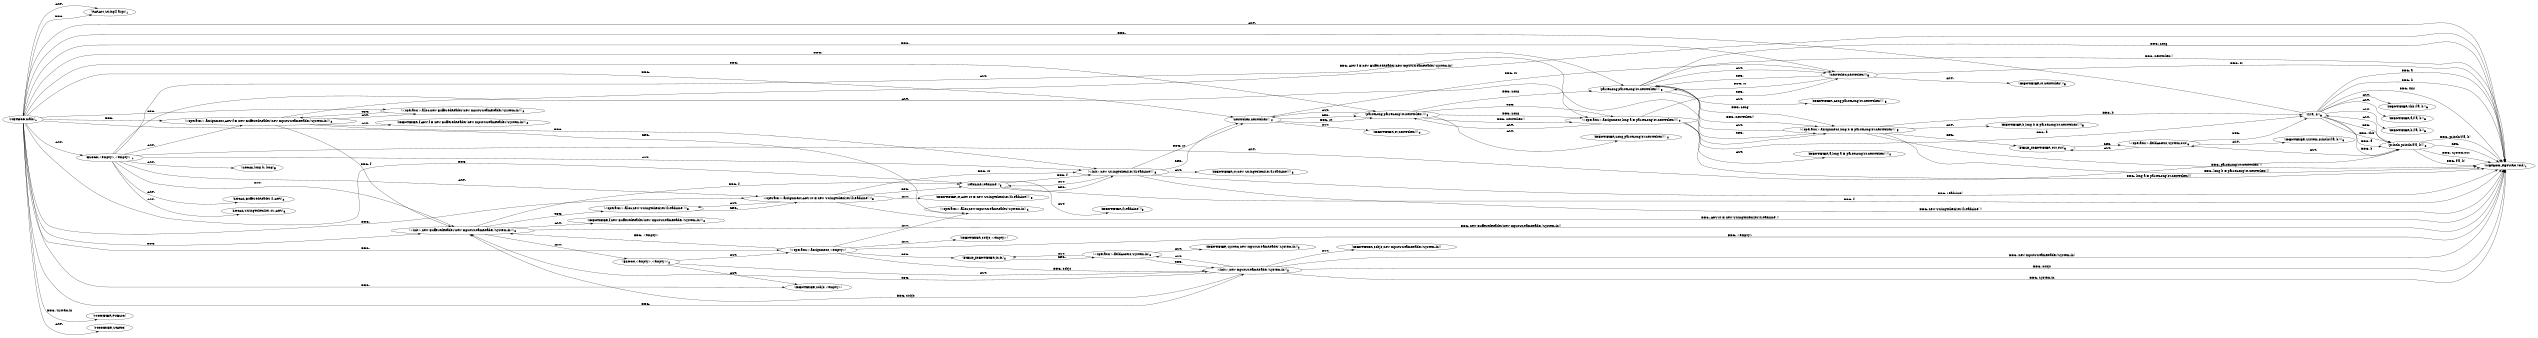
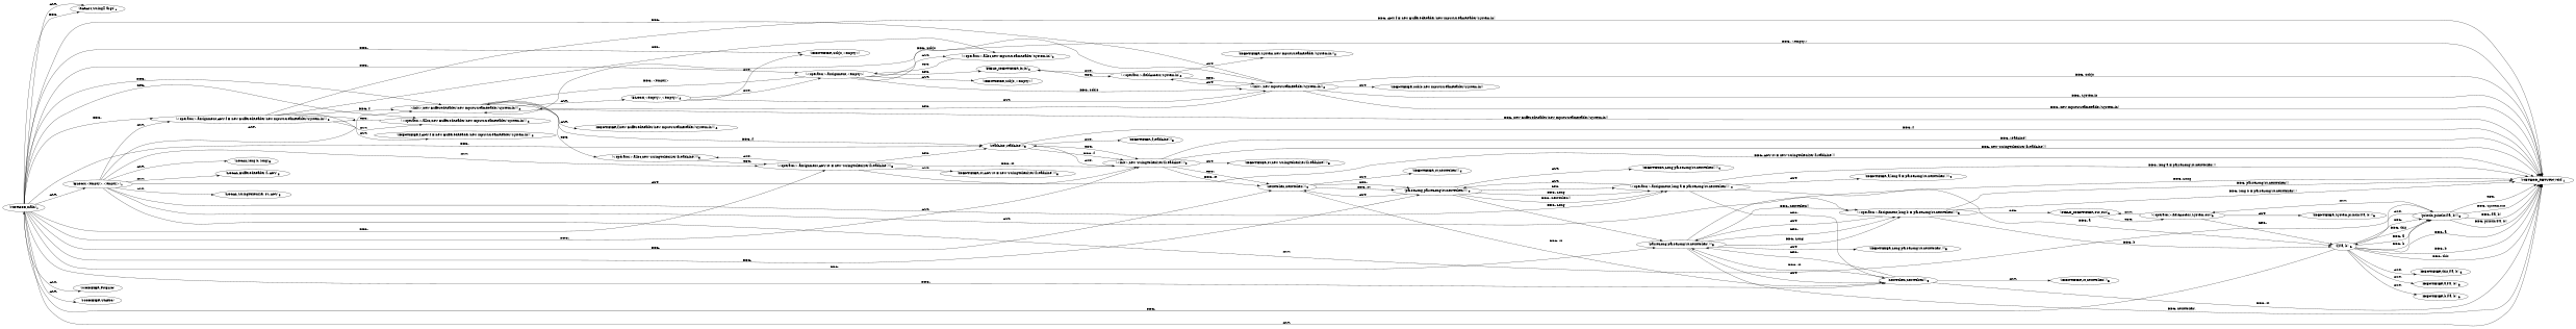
  digraph {
    rankdir=LR
    n1 [label=<(METHOD,main)<SUB>1</SUB>>]
    n2 [label=<(PARAM,String[] args)<SUB>1</SUB>>]
    n3 [label=<(BLOCK,&lt;empty&gt;,&lt;empty&gt;)<SUB>1</SUB>>]
    n4 [label=<(&lt;operator&gt;.assignment,ANY f = new BufferedReader(new InputStreamReader(System.in)))<SUB>2</SUB>>]
    n5 [label=<(&lt;operator&gt;.alloc,new BufferedReader(new InputStreamReader(System.in)))<SUB>2</SUB>>]
    n6 [label=<(&lt;init&gt;,new BufferedReader(new InputStreamReader(System.in)))<SUB>2</SUB>>]
    n7 [label=<(&lt;operator&gt;.assignment,&lt;empty&gt;)>]
    n8 [label=<(&lt;init&gt;,new InputStreamReader(System.in))<SUB>2</SUB>>]
    n9 [label=<(IDENTIFIER,$obj0,&lt;empty&gt;)>]
    n10 [label=<(&lt;operator&gt;.assignment,ANY st = new StringTokenizer(f.readLine()))<SUB>3</SUB>>]
    n11 [label=<(&lt;init&gt;,new StringTokenizer(f.readLine()))<SUB>3</SUB>>]
    n12 [label=<(readLine,readLine())<SUB>3</SUB>>]
    n13 [label=<(parseLong,parseLong(st.nextToken()))<SUB>4</SUB>>]
    n14 [label=<(nextToken,nextToken())<SUB>4</SUB>>]
    n15 [label=<(parseLong,parseLong(st.nextToken()))<SUB>5</SUB>>]
    n16 [label=<(nextToken,nextToken())<SUB>5</SUB>>]
    n17 [label=<(MODIFIER,PUBLIC)>]
    n18 [label=<(MODIFIER,STATIC)>]
    n19 [label=<(METHOD_RETURN,void)<SUB>1</SUB>>]
    n20 [label=<(LOCAL,BufferedReader f: ANY)<SUB>2</SUB>>]
    n21 [label=<(LOCAL,StringTokenizer st: ANY)<SUB>3</SUB>>]
    n22 [label=<(&lt;operator&gt;.assignment,long a = parseLong(st.nextToken()))<SUB>4</SUB>>]
    n23 [label=<(LOCAL,long b: long)<SUB>5</SUB>>]
    n24 [label=<(&lt;operator&gt;.assignment,long b = parseLong(st.nextToken()))<SUB>5</SUB>>]
    n25 [label=<(println,println(f(a, b)))<SUB>6</SUB>>]
    n26 [label=<(IDENTIFIER,f,ANY f = new BufferedReader(new InputStreamReader(System.in)))<SUB>2</SUB>>]
    n27 [label=<(&lt;operator&gt;.alloc,new InputStreamReader(System.in))<SUB>2</SUB>>]
    n28 [label=<(IDENTIFIER,f,new BufferedReader(new InputStreamReader(System.in)))<SUB>2</SUB>>]
    n29 [label=<(BLOCK,&lt;empty&gt;,&lt;empty&gt;)<SUB>2</SUB>>]
    n30 [label=<(&lt;operator&gt;.alloc,new StringTokenizer(f.readLine()))<SUB>3</SUB>>]
    n31 [label=<(IDENTIFIER,$obj0,&lt;empty&gt;)>]
    n32 [label=<(FIELD_IDENTIFIER,in,in)<SUB>2</SUB>>]
    n33 [label=<(IDENTIFIER,$obj0,new InputStreamReader(System.in))>]
    n34 [label=<(&lt;operator&gt;.fieldAccess,System.in)<SUB>2</SUB>>]
    n35 [label=<(IDENTIFIER,st,ANY st = new StringTokenizer(f.readLine()))<SUB>3</SUB>>]
    n36 [label=<(IDENTIFIER,st,new StringTokenizer(f.readLine()))<SUB>3</SUB>>]
    n37 [label=<(IDENTIFIER,f,readLine())<SUB>3</SUB>>]
    n38 [label=<(IDENTIFIER,Long,parseLong(st.nextToken()))<SUB>4</SUB>>]
    n39 [label=<(IDENTIFIER,st,nextToken())<SUB>4</SUB>>]
    n40 [label=<(IDENTIFIER,Long,parseLong(st.nextToken()))<SUB>5</SUB>>]
    n41 [label=<(IDENTIFIER,st,nextToken())<SUB>5</SUB>>]
    n42 [label=<(f,f(a, b))<SUB>6</SUB>>]
    n43 [label=<(IDENTIFIER,this,f(a, b))<SUB>6</SUB>>]
    n44 [label=<(IDENTIFIER,a,f(a, b))<SUB>6</SUB>>]
    n45 [label=<(IDENTIFIER,b,f(a, b))<SUB>6</SUB>>]
    n46 [label=<(IDENTIFIER,a,long a = parseLong(st.nextToken()))<SUB>4</SUB>>]
-   n47 [label=<(IDENTIFIER,b,long b = parseLong(st.nextToken()))<SUB>5</SUB>>]
    n48 [label=<(FIELD_IDENTIFIER,out,out)<SUB>6</SUB>>]
    n49 [label=<(&lt;operator&gt;.fieldAccess,System.out)<SUB>6</SUB>>]
    n50 [label=<(IDENTIFIER,System,new InputStreamReader(System.in))<SUB>2</SUB>>]
    n51 [label=<(IDENTIFIER,System,println(f(a, b)))<SUB>6</SUB>>]
    n1 -> n2 [label="AST: "]
    n1 -> n2 [label="DDG: "]
    n1 -> n3 [label="AST: "]
    n1 -> n4 [label="DDG: "]
    n1 -> n5 [label="CFG: "]
    n1 -> n6 [label="DDG: "]
    n1 -> n7 [label="DDG: "]
    n1 -> n8 [label="DDG: "]
    n1 -> n9 [label="DDG: "]
    n1 -> n10 [label="DDG: "]
    n1 -> n11 [label="DDG: "]
    n1 -> n12 [label="DDG: "]
    n1 -> n13 [label="DDG: "]
    n1 -> n14 [label="DDG: "]
    n1 -> n15 [label="DDG: "]
    n1 -> n16 [label="DDG: "]
-   n1 -> n17 [label="DDG: System.in"]
+   n1 -> n17 [label="AST: "]
    n1 -> n18 [label="AST: "]
    n1 -> n19 [label="AST: "]
    n3 -> n4 [label="AST: "]
    n3 -> n6 [label="AST: "]
    n3 -> n10 [label="AST: "]
    n3 -> n11 [label="AST: "]
    n3 -> n20 [label="AST: "]
    n3 -> n21 [label="AST: "]
    n3 -> n22 [label="AST: "]
    n3 -> n23 [label="AST: "]
    n3 -> n24 [label="AST: "]
    n3 -> n25 [label="AST: "]
    n4 -> n5 [label="AST: "]
    n4 -> n6 [label="DDG: f"]
    n4 -> n19 [label="DDG: ANY f = new BufferedReader(new InputStreamReader(System.in))"]
    n4 -> n26 [label="AST: "]
    n4 -> n27 [label="CFG: "]
    n5 -> n4 [label="CFG: "]
    n6 -> n12 [label="DDG: f"]
    n6 -> n19 [label="DDG: new BufferedReader(new InputStreamReader(System.in))"]
    n6 -> n28 [label="AST: "]
    n6 -> n29 [label="AST: "]
    n6 -> n30 [label="CFG: "]
    n7 -> n6 [label="DDG: &lt;empty&gt;"]
    n7 -> n8 [label="DDG: $obj0"]
    n7 -> n19 [label="DDG: &lt;empty&gt;"]
    n7 -> n27 [label="AST: "]
    n7 -> n31 [label="AST: "]
    n7 -> n32 [label="CFG: "]
    n8 -> n6 [label="CFG: "]
    n8 -> n6 [label="DDG: $obj0"]
    n8 -> n19 [label="DDG: $obj0"]
    n8 -> n19 [label="DDG: System.in"]
    n8 -> n19 [label="DDG: new InputStreamReader(System.in)"]
    n8 -> n33 [label="AST: "]
    n8 -> n34 [label="AST: "]
    n10 -> n11 [label="DDG: st"]
    n10 -> n12 [label="CFG: "]
    n10 -> n19 [label="DDG: ANY st = new StringTokenizer(f.readLine())"]
    n10 -> n30 [label="AST: "]
    n10 -> n35 [label="AST: "]
    n11 -> n12 [label="AST: "]
    n11 -> n14 [label="CFG: "]
    n11 -> n14 [label="DDG: st"]
    n11 -> n19 [label="DDG: readLine()"]
    n11 -> n19 [label="DDG: new StringTokenizer(f.readLine())"]
    n11 -> n36 [label="AST: "]
    n12 -> n11 [label="CFG: "]
    n12 -> n11 [label="DDG: f"]
    n12 -> n19 [label="DDG: f"]
    n12 -> n37 [label="AST: "]
    n13 -> n14 [label="AST: "]
    n13 -> n15 [label="DDG: Long"]
    n13 -> n22 [label="CFG: "]
    n13 -> n22 [label="DDG: Long"]
    n13 -> n22 [label="DDG: nextToken()"]
    n13 -> n38 [label="AST: "]
    n14 -> n13 [label="CFG: "]
    n14 -> n13 [label="DDG: st"]
    n14 -> n16 [label="DDG: st"]
    n14 -> n39 [label="AST: "]
    n15 -> n16 [label="AST: "]
    n15 -> n19 [label="DDG: Long"]
    n15 -> n19 [label="DDG: nextToken()"]
    n15 -> n24 [label="CFG: "]
    n15 -> n24 [label="DDG: Long"]
    n15 -> n24 [label="DDG: nextToken()"]
    n15 -> n40 [label="AST: "]
    n16 -> n15 [label="CFG: "]
    n16 -> n15 [label="DDG: st"]
    n16 -> n19 [label="DDG: st"]
    n16 -> n41 [label="AST: "]
    n22 -> n13 [label="AST: "]
    n22 -> n16 [label="CFG: "]
    n22 -> n19 [label="DDG: long a = parseLong(st.nextToken())"]
    n22 -> n42 [label="DDG: a"]
    n22 -> n46 [label="AST: "]
    n24 -> n15 [label="AST: "]
    n24 -> n19 [label="DDG: parseLong(st.nextToken())"]
    n24 -> n19 [label="DDG: long b = parseLong(st.nextToken())"]
    n24 -> n42 [label="DDG: b"]
-   n24 -> n47 [label="AST: "]
    n24 -> n48 [label="CFG: "]
    n25 -> n19 [label="CFG: "]
    n25 -> n19 [label="DDG: System.out"]
    n25 -> n19 [label="DDG: f(a, b)"]
    n25 -> n19 [label="DDG: println(f(a, b))"]
    n25 -> n42 [label="AST: "]
    n25 -> n49 [label="AST: "]
+   n27 -> n7 [label="CFG: "]
    n29 -> n7 [label="AST: "]
    n29 -> n8 [label="AST: "]
    n29 -> n9 [label="AST: "]
    n30 -> n10 [label="CFG: "]
    n32 -> n34 [label="CFG: "]
    n34 -> n8 [label="CFG: "]
    n34 -> n32 [label="AST: "]
    n34 -> n50 [label="AST: "]
    n42 -> n1 [label="DDG: "]
    n42 -> n19 [label="DDG: a"]
    n42 -> n19 [label="DDG: b"]
    n42 -> n19 [label="DDG: this"]
    n42 -> n25 [label="CFG: "]
    n42 -> n25 [label="DDG: this"]
    n42 -> n25 [label="DDG: a"]
    n42 -> n25 [label="DDG: b"]
    n42 -> n43 [label="AST: "]
    n42 -> n44 [label="AST: "]
    n42 -> n45 [label="AST: "]
    n48 -> n49 [label="CFG: "]
    n49 -> n42 [label="CFG: "]
    n49 -> n48 [label="AST: "]
    n49 -> n51 [label="AST: "]
  }
